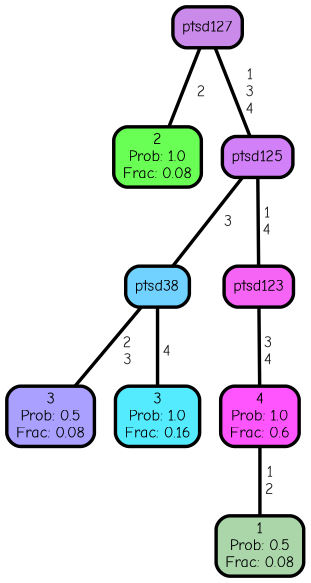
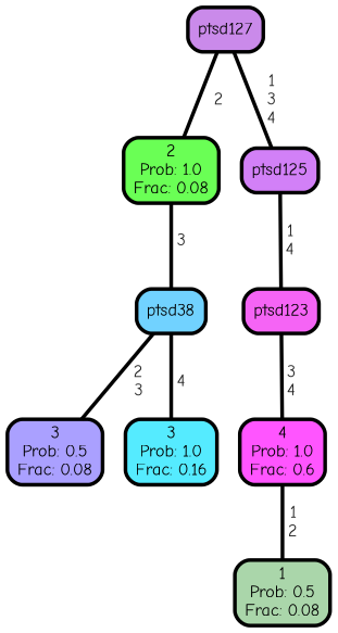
  graph {
    fontname="Comic Neue"
    ranksep="0 equally"
    splines=straight
    node [color=black fontcolor=black fontname="Comic Neue" penwidth=3 shape=box style="filled, rounded"]
    edge [color=black fontcolor=grey14 fontname="Comic Neue" fontweight=bold penwidth=3]
    n1 [fillcolor="#6aff55" label="2\nProb: 1.0\nFrac: 0.08"]
    n2 [fillcolor="#ca8aea" label=ptsd127]
    n3 [fillcolor="#d280f7" label=ptsd125]
    n4 [fillcolor="#71d2ff" label=ptsd38]
    n5 [fillcolor="#f564f5" label=ptsd123]
    n6 [fillcolor="#aaa0ff" label="3\nProb: 0.5\nFrac: 0.08"]
    n7 [fillcolor="#55ebff" label="3\nProb: 1.0\nFrac: 0.16"]
    n8 [fillcolor="#ff55ff" label="4\nProb: 1.0\nFrac: 0.6"]
    n9 [fillcolor="#aad6aa" label="1\nProb: 0.5\nFrac: 0.08"]
    subgraph sub_1 {
      rank=same
    }
    n2 -- n1 [label=" 2"]
    n2 -- n3 [label=" 1\n 3\n 4"]
-   n3 -- n4 [label=" 3"]
+   n1 -- n4 [label=" 3"]
    n3 -- n5 [label=" 1\n 4"]
    n4 -- n6 [label=" 2\n 3"]
    n4 -- n7 [label=" 4"]
    n5 -- n8 [label=" 3\n 4"]
    n8 -- n9 [label=" 1\n 2"]
  }
